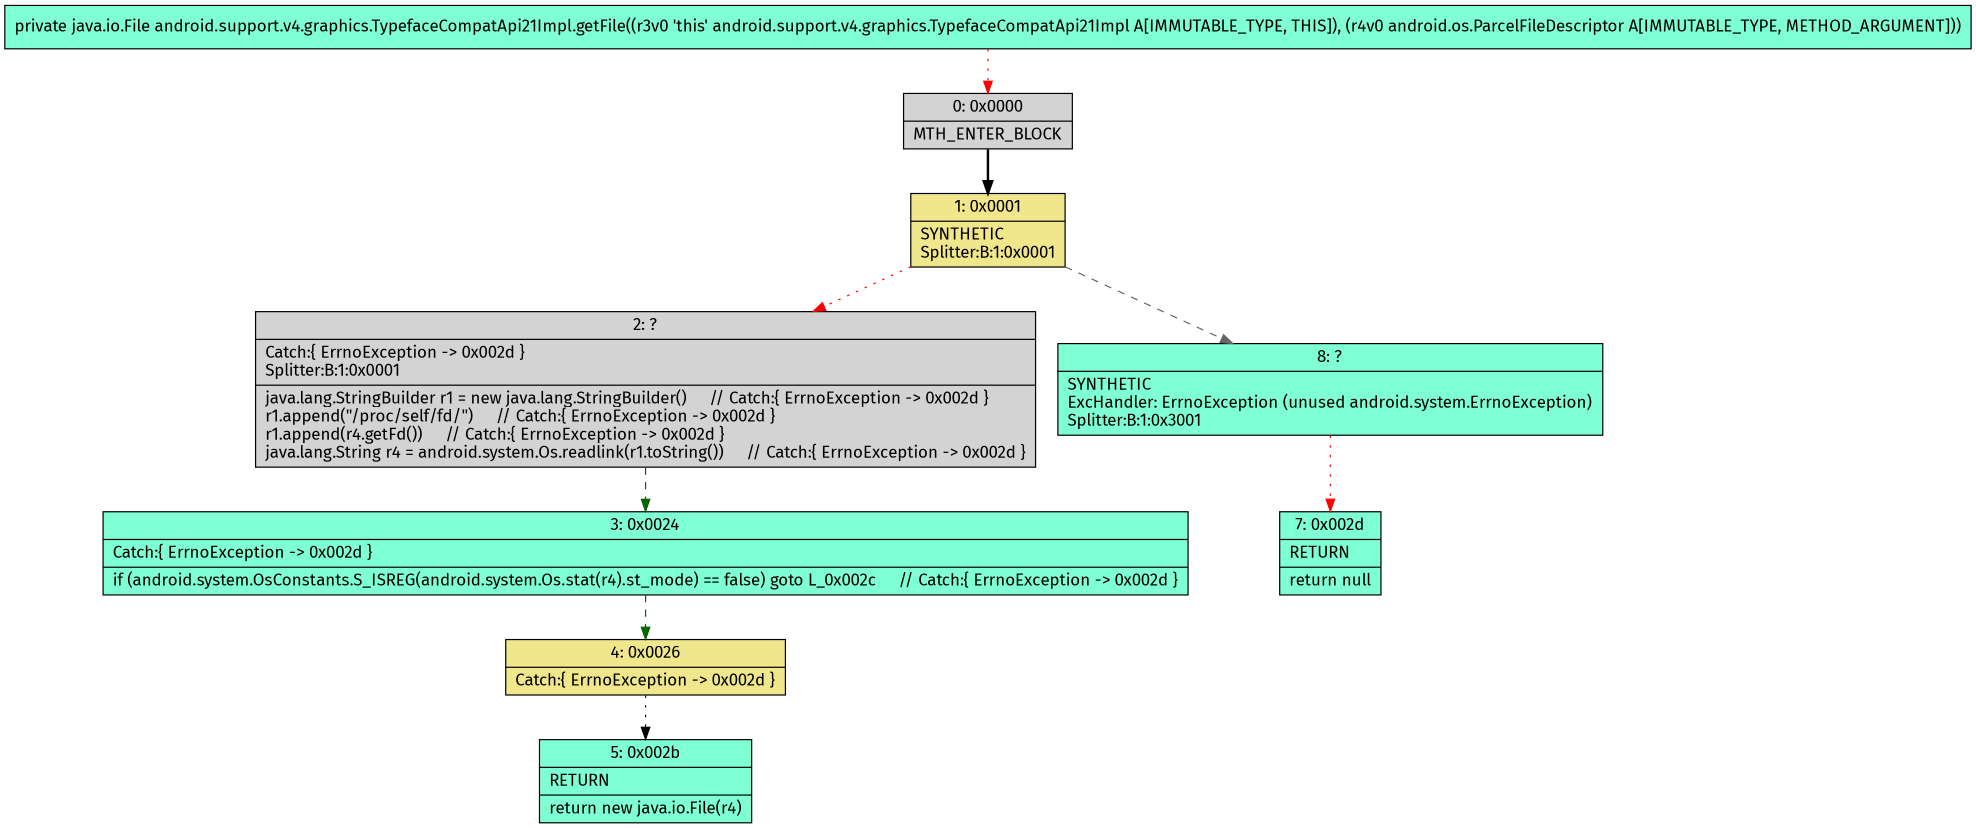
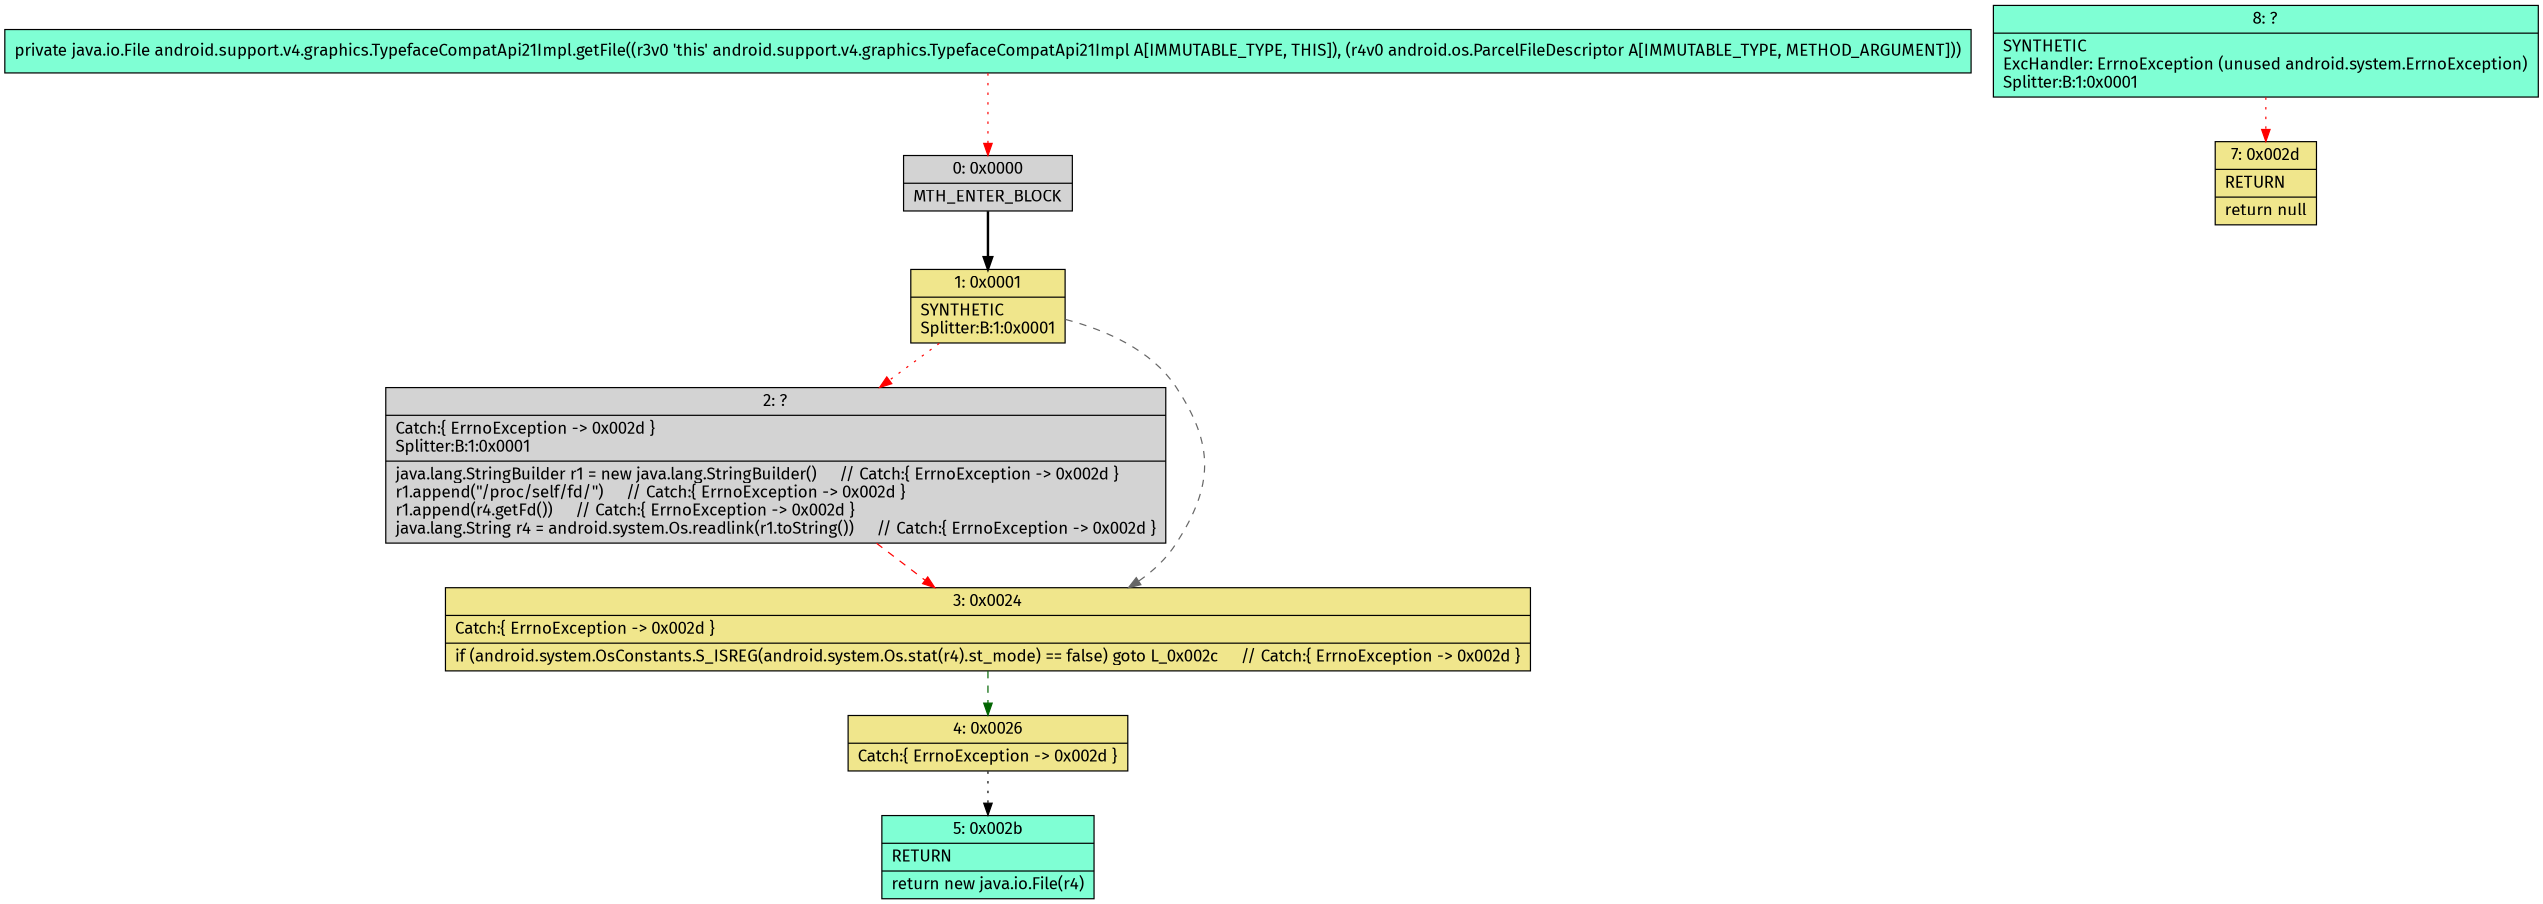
  digraph {
    fontname="Fira Sans"
    node [fillcolor=aquamarine fontname="Fira Sans" shape=record style=filled]
    edge [color=red fontname="Fira Sans" style=dotted]
    n1 [fillcolor=lightgrey label="{0\:\ 0x0000|MTH_ENTER_BLOCK\l}"]
    n2 [fillcolor=khaki label="{1\:\ 0x0001|SYNTHETIC\lSplitter:B:1:0x0001\l}"]
    n3 [fillcolor=lightgrey label="{2\:\ ?|Catch:\{ ErrnoException \-\> 0x002d \}\lSplitter:B:1:0x0001\l|java.lang.StringBuilder r1 = new java.lang.StringBuilder()     \/\/ Catch:\{ ErrnoException \-\> 0x002d \}\lr1.append(\"\/proc\/self\/fd\/\")     \/\/ Catch:\{ ErrnoException \-\> 0x002d \}\lr1.append(r4.getFd())     \/\/ Catch:\{ ErrnoException \-\> 0x002d \}\ljava.lang.String r4 = android.system.Os.readlink(r1.toString())     \/\/ Catch:\{ ErrnoException \-\> 0x002d \}\l}"]
-   n4 [label="{8\:\ ?|SYNTHETIC\lExcHandler: ErrnoException (unused android.system.ErrnoException)\lSplitter:B:1:0x3001\l}"]
-   n5 [label="{3\:\ 0x0024|Catch:\{ ErrnoException \-\> 0x002d \}\l|if (android.system.OsConstants.S_ISREG(android.system.Os.stat(r4).st_mode) == false) goto L_0x002c     \/\/ Catch:\{ ErrnoException \-\> 0x002d \}\l}"]
-   n6 [label="{7\:\ 0x002d|RETURN\l|return null\l}"]
+   n4 [label="{8\:\ ?|SYNTHETIC\lExcHandler: ErrnoException (unused android.system.ErrnoException)\lSplitter:B:1:0x0001\l}"]
+   n5 [fillcolor=khaki label="{3\:\ 0x0024|Catch:\{ ErrnoException \-\> 0x002d \}\l|if (android.system.OsConstants.S_ISREG(android.system.Os.stat(r4).st_mode) == false) goto L_0x002c     \/\/ Catch:\{ ErrnoException \-\> 0x002d \}\l}"]
+   n6 [fillcolor=khaki label="{7\:\ 0x002d|RETURN\l|return null\l}"]
    n7 [fillcolor=khaki label="{4\:\ 0x0026|Catch:\{ ErrnoException \-\> 0x002d \}\l}"]
    n8 [label="{5\:\ 0x002b|RETURN\l|return new java.io.File(r4)\l}"]
    n9 [label="{private java.io.File android.support.v4.graphics.TypefaceCompatApi21Impl.getFile((r3v0 'this' android.support.v4.graphics.TypefaceCompatApi21Impl A[IMMUTABLE_TYPE, THIS]), (r4v0 android.os.ParcelFileDescriptor A[IMMUTABLE_TYPE, METHOD_ARGUMENT])) }"]
    n1 -> n2 [color=black style=bold]
    n2 -> n3
-   n2 -> n4 [color=gray40 style=dashed]
-   n3 -> n5 [color=darkgreen style=dashed]
+   n2 -> n5 [color=gray40 style=dashed]
+   n3 -> n5 [style=dashed]
    n4 -> n6
    n5 -> n7 [color=darkgreen style=dashed]
    n7 -> n8 [color=black]
    n9 -> n1
  }
